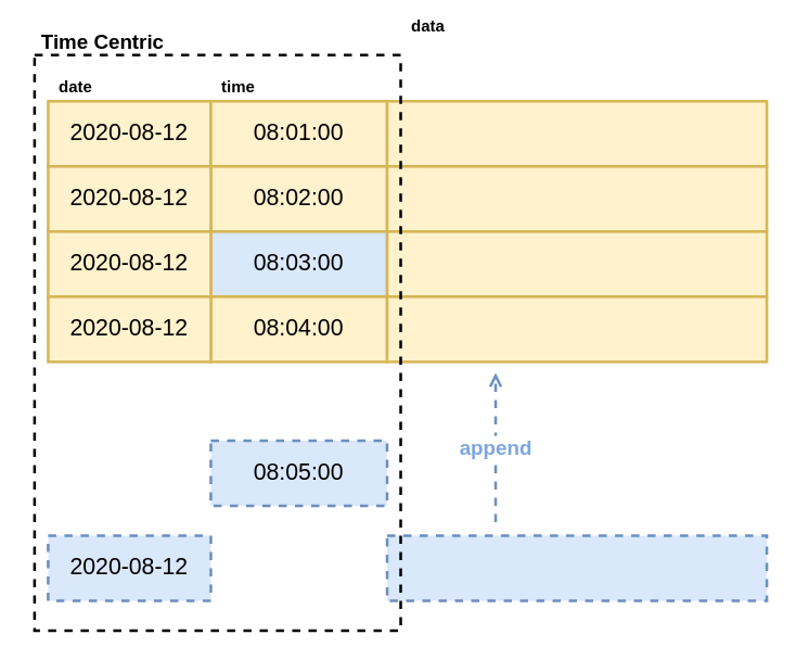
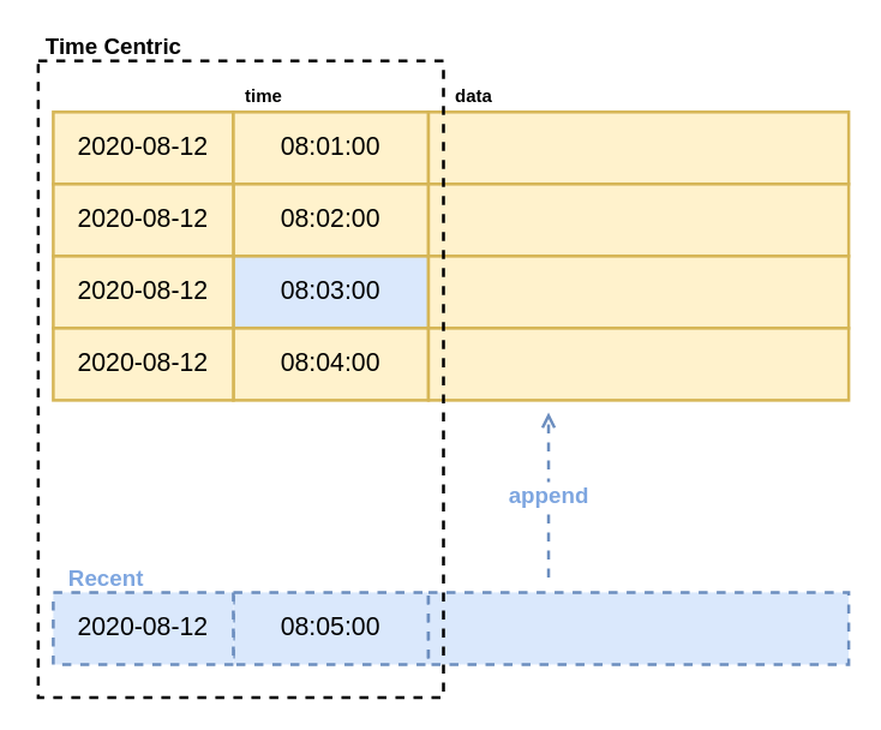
  <mxCell id="0" />
  <mxCell id="1" parent="0" />
  <mxCell id="2" value="2020-08-12" style="rounded=0;whiteSpace=wrap;html=1;strokeWidth=2;fontSize=17;fillColor=#fff2cc;strokeColor=#d6b656;" parent="1" vertex="1"><mxGeometry x="35" y="74" width="120" height="48" as="geometry" /></mxCell>
  <mxCell id="3" value="08:01:00" style="rounded=0;whiteSpace=wrap;html=1;strokeWidth=2;fontSize=17;fillColor=#fff2cc;strokeColor=#d6b656;" parent="1" vertex="1"><mxGeometry x="155" y="74" width="130" height="48" as="geometry" /></mxCell>
  <mxCell id="4" value="08:02:00" style="rounded=0;whiteSpace=wrap;html=1;strokeWidth=2;fontSize=17;fillColor=#fff2cc;strokeColor=#d6b656;" parent="1" vertex="1"><mxGeometry x="155" y="122" width="130" height="48" as="geometry" /></mxCell>
  <mxCell id="5" value="08:03:00" style="rounded=0;whiteSpace=wrap;html=1;strokeWidth=2;fontSize=17;fillColor=#dae8fc;strokeColor=#d6b656;" parent="1" vertex="1"><mxGeometry x="155" y="170" width="130" height="48" as="geometry" /></mxCell>
  <mxCell id="6" value="08:04:00" style="rounded=0;whiteSpace=wrap;html=1;strokeWidth=2;fontSize=17;fillColor=#fff2cc;strokeColor=#d6b656;" parent="1" vertex="1"><mxGeometry x="155" y="218" width="130" height="48" as="geometry" /></mxCell>
- <mxCell id="7" value="date" style="text;html=1;align=center;verticalAlign=middle;resizable=0;points=[];autosize=1;strokeColor=none;fontStyle=1" parent="1" vertex="1"><mxGeometry x="35" y="54" width="40" height="20" as="geometry" /></mxCell>
  <mxCell id="8" value="time" style="text;html=1;align=center;verticalAlign=middle;resizable=0;points=[];autosize=1;strokeColor=none;fontStyle=1" parent="1" vertex="1"><mxGeometry x="155" y="54" width="40" height="20" as="geometry" /></mxCell>
  <mxCell id="9" value="2020-08-12" style="rounded=0;whiteSpace=wrap;html=1;strokeWidth=2;fontSize=17;fillColor=#fff2cc;strokeColor=#d6b656;" parent="1" vertex="1"><mxGeometry x="35" y="122" width="120" height="48" as="geometry" /></mxCell>
  <mxCell id="10" value="2020-08-12" style="rounded=0;whiteSpace=wrap;html=1;strokeWidth=2;fontSize=17;fillColor=#fff2cc;strokeColor=#d6b656;" parent="1" vertex="1"><mxGeometry x="35" y="170" width="120" height="48" as="geometry" /></mxCell>
  <mxCell id="11" value="2020-08-12" style="rounded=0;whiteSpace=wrap;html=1;strokeWidth=2;fontSize=17;fillColor=#fff2cc;strokeColor=#d6b656;" parent="1" vertex="1"><mxGeometry x="35" y="218" width="120" height="48" as="geometry" /></mxCell>
  <mxCell id="12" value="" style="rounded=0;whiteSpace=wrap;html=1;strokeWidth=2;fontSize=17;fillColor=#fff2cc;strokeColor=#d6b656;" parent="1" vertex="1"><mxGeometry x="285" y="74" width="280" height="48" as="geometry" /></mxCell>
  <mxCell id="13" value="" style="rounded=0;whiteSpace=wrap;html=1;strokeWidth=2;fontSize=17;fillColor=#fff2cc;strokeColor=#d6b656;" parent="1" vertex="1"><mxGeometry x="285" y="122" width="280" height="48" as="geometry" /></mxCell>
  <mxCell id="14" value="" style="rounded=0;whiteSpace=wrap;html=1;strokeWidth=2;fontSize=17;fillColor=#fff2cc;strokeColor=#d6b656;" parent="1" vertex="1"><mxGeometry x="285" y="170" width="280" height="48" as="geometry" /></mxCell>
  <mxCell id="15" value="" style="rounded=0;whiteSpace=wrap;html=1;strokeWidth=2;fontSize=17;fillColor=#fff2cc;strokeColor=#d6b656;" parent="1" vertex="1"><mxGeometry x="285" y="218" width="280" height="48" as="geometry" /></mxCell>
- <mxCell id="16" value="08:05:00" style="rounded=0;whiteSpace=wrap;html=1;strokeWidth=2;fontSize=17;fillColor=#dae8fc;strokeColor=#6c8ebf;dashed=1;" parent="1" vertex="1"><mxGeometry x="155" y="324" width="130" height="48" as="geometry" /></mxCell>
+ <mxCell id="16" value="08:05:00" style="rounded=0;whiteSpace=wrap;html=1;strokeWidth=2;fontSize=17;fillColor=#dae8fc;strokeColor=#6c8ebf;dashed=1;" parent="1" vertex="1"><mxGeometry x="155" y="394" width="130" height="48" as="geometry" /></mxCell>
  <mxCell id="17" value="2020-08-12" style="rounded=0;whiteSpace=wrap;html=1;strokeWidth=2;fontSize=17;fillColor=#dae8fc;strokeColor=#6c8ebf;dashed=1;" parent="1" vertex="1"><mxGeometry x="35" y="394" width="120" height="48" as="geometry" /></mxCell>
  <mxCell id="18" value="" style="rounded=0;whiteSpace=wrap;html=1;strokeWidth=2;fontSize=17;fillColor=#dae8fc;strokeColor=#6c8ebf;dashed=1;" parent="1" vertex="1"><mxGeometry x="285" y="394" width="280" height="48" as="geometry" /></mxCell>
  <mxCell id="19" value="append" style="endArrow=open;html=1;strokeWidth=2;dashed=1;endFill=0;fillColor=#dae8fc;strokeColor=#6c8ebf;fontColor=#7EA6E0;fontSize=15;fontStyle=1" parent="1" edge="1"><mxGeometry width="50" height="50" relative="1" as="geometry"><mxPoint x="365" y="384" as="sourcePoint" /><mxPoint x="365" y="274" as="targetPoint" /></mxGeometry></mxCell>
- <mxCell id="20" value="data" style="text;html=1;align=center;verticalAlign=middle;resizable=0;points=[];autosize=1;strokeColor=none;fontStyle=1" parent="1" vertex="1"><mxGeometry x="295" y="9" width="40" height="20" as="geometry" /></mxCell>
+ <mxCell id="20" value="data" style="text;html=1;align=center;verticalAlign=middle;resizable=0;points=[];autosize=1;strokeColor=none;fontStyle=1" parent="1" vertex="1"><mxGeometry x="295" y="54" width="40" height="20" as="geometry" /></mxCell>
+ <mxCell id="21" value="Recent" style="text;html=1;align=center;verticalAlign=middle;resizable=0;points=[];autosize=1;strokeColor=none;fontSize=15;fontColor=#7EA6E0;fontStyle=1" parent="1" vertex="1"><mxGeometry x="35" y="374" width="70" height="20" as="geometry" /></mxCell>
  <mxCell id="22" value="" style="rounded=0;whiteSpace=wrap;html=1;strokeWidth=2;fontSize=17;dashed=1;fontColor=#7EA6E0;fillColor=none;" parent="1" vertex="1"><mxGeometry x="25" y="40" width="270" height="424" as="geometry" /></mxCell>
  <mxCell id="23" value="Time Centric" style="text;html=1;align=center;verticalAlign=middle;resizable=0;points=[];autosize=1;fontSize=15;fontStyle=1" parent="1" vertex="1"><mxGeometry x="20" y="20" width="110" height="20" as="geometry" /></mxCell>
